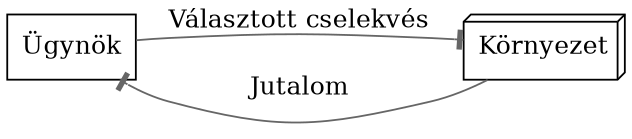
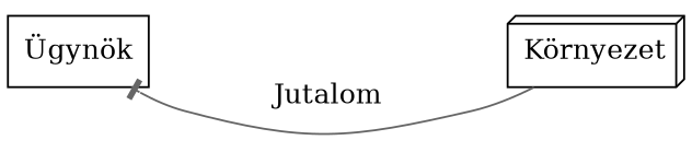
  digraph {
    rankdir=LR
    edge [color=gray40 arrowhead=tee]
    n1 [label="Ügynök" shape=rectangle]
    n2 [label="Környezet" shape=box3d]
-   n1 -> n2 [label="Választott cselekvés"]
    n2 -> n1 [label="\nJutalom"]
  }
